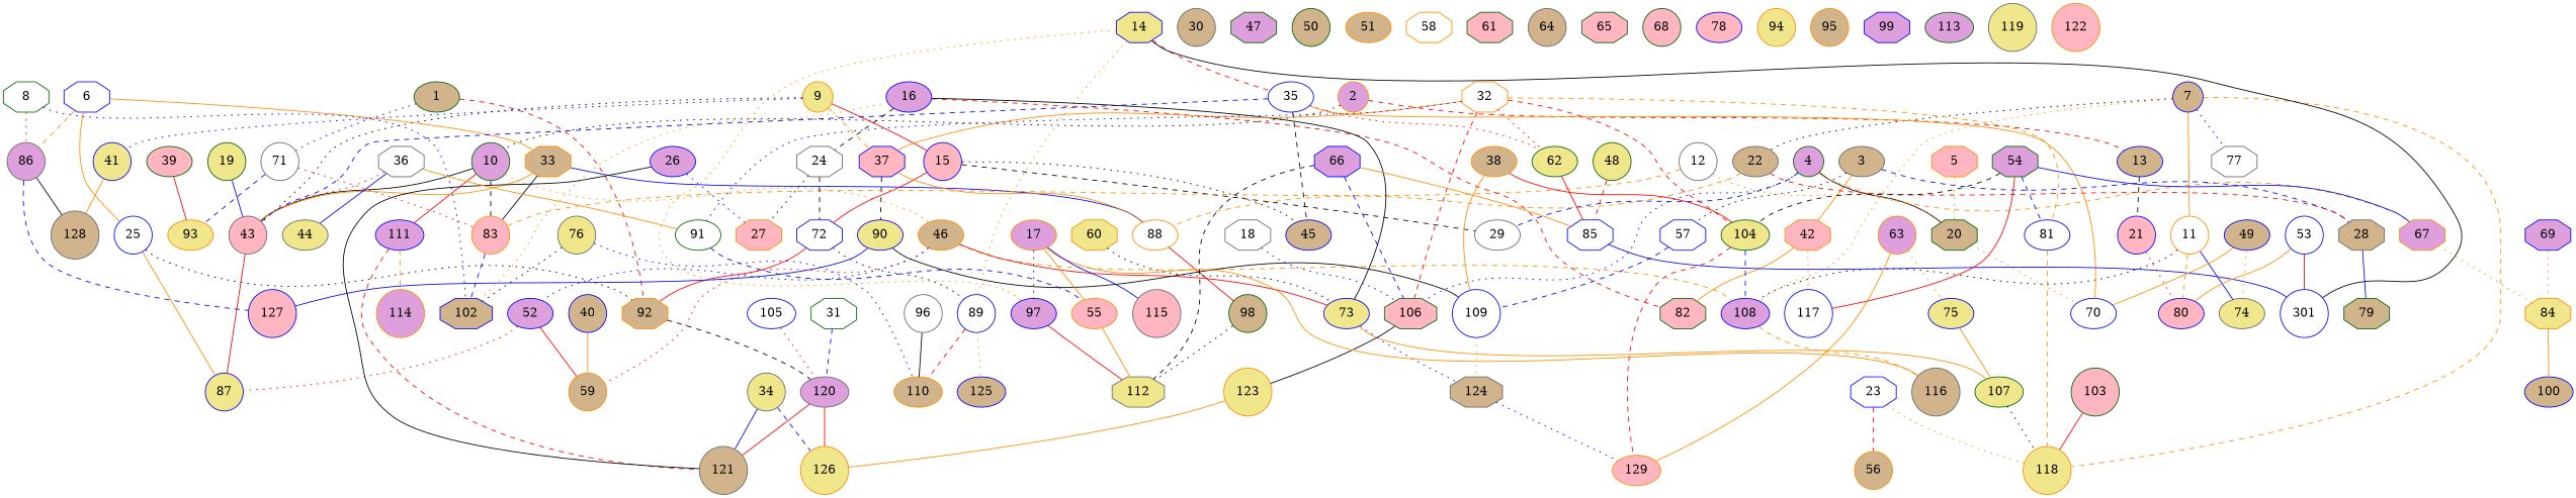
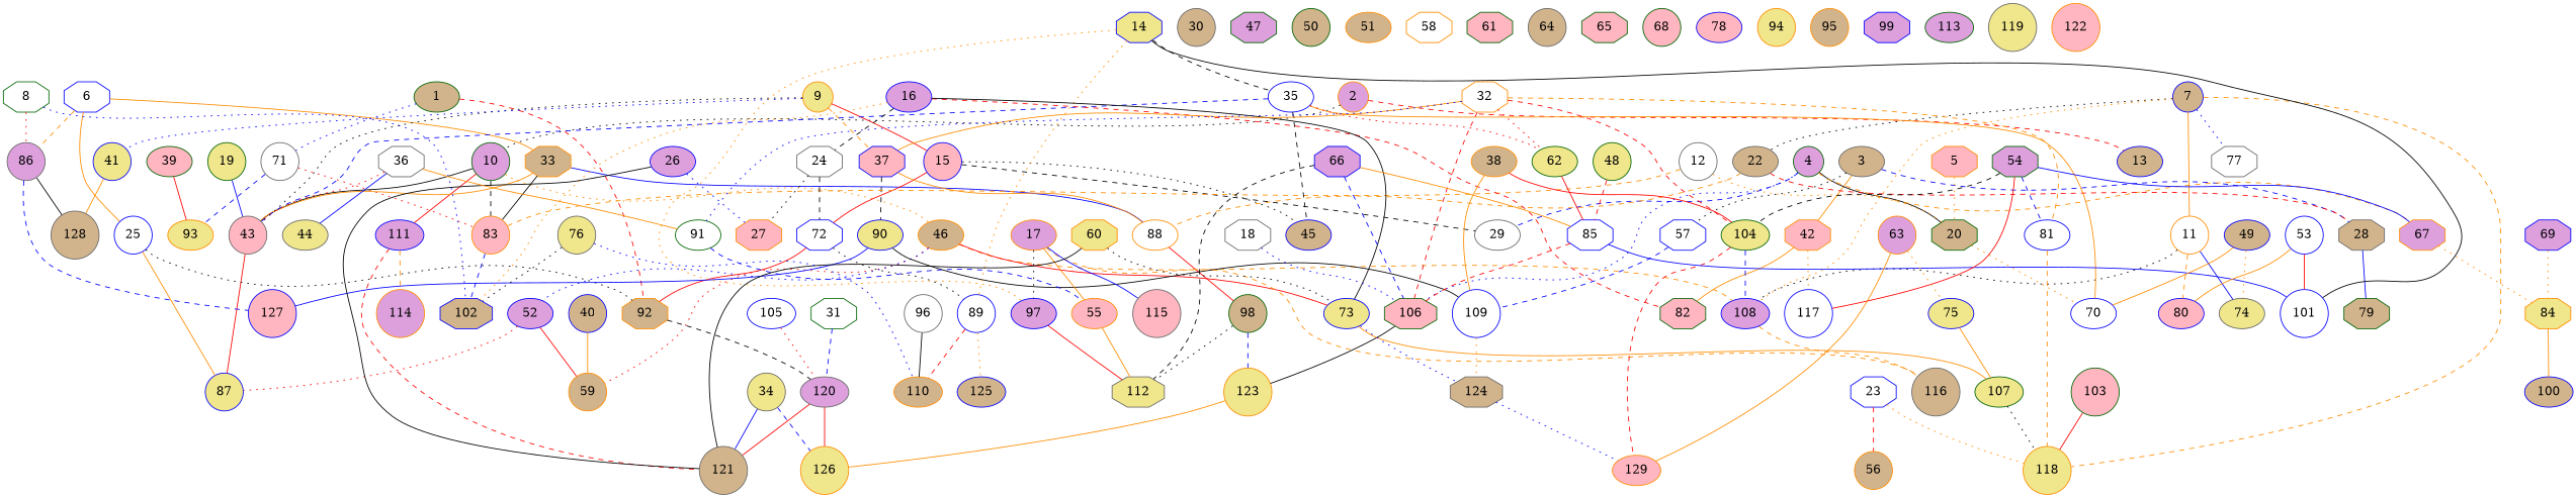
  graph {
    node [color=blue fillcolor=tan shape=circle style=filled]
    edge [color=darkorange style=solid]
    1 [color=darkgreen shape=ellipse]
    71 [color=gray40 fillcolor=white]
    92 [color=darkorange shape=octagon]
    83 [color=darkorange fillcolor=lightpink]
    93 [color=darkorange fillcolor=khaki shape=ellipse]
    120 [color=gray40 fillcolor=plum shape=ellipse]
    2 [color=darkorange fillcolor=plum]
    10 [color=darkgreen fillcolor=plum]
    13 [shape=ellipse]
    43 [color=gray40 fillcolor=lightpink]
    46 [color=darkorange shape=ellipse]
    111 [fillcolor=plum shape=ellipse]
-   21 [fillcolor=lightpink]
    3 [color=gray40 shape=ellipse]
    28 [color=gray40 shape=octagon]
    42 [color=darkorange fillcolor=lightpink shape=octagon]
    57 [fillcolor=white shape=octagon]
    79 [color=darkgreen shape=octagon]
    82 [color=darkgreen fillcolor=lightpink shape=octagon]
    117 [fillcolor=white]
    109 [fillcolor=white]
    4 [color=darkgreen fillcolor=plum]
    20 [color=darkgreen shape=octagon]
    29 [color=gray40 fillcolor=white shape=ellipse]
    67 [color=darkorange fillcolor=plum shape=octagon]
    106 [color=darkgreen fillcolor=lightpink shape=octagon]
    70 [fillcolor=white shape=ellipse]
    84 [color=darkorange fillcolor=khaki shape=octagon]
    123 [color=darkorange fillcolor=khaki]
    5 [color=darkorange fillcolor=lightpink shape=octagon]
    6 [fillcolor=white shape=octagon]
    25 [fillcolor=white]
    33 [color=darkorange shape=octagon]
    86 [color=gray40 fillcolor=plum]
    87 [fillcolor=khaki]
    88 [color=darkorange fillcolor=white shape=ellipse]
    128 [color=gray40]
    127 [fillcolor=lightpink]
    7
    11 [color=darkorange fillcolor=white]
    22 [color=gray40 shape=ellipse]
    77 [color=gray40 fillcolor=white shape=octagon]
    108 [fillcolor=plum shape=ellipse]
    118 [color=darkorange fillcolor=khaki]
    74 [color=gray40 fillcolor=khaki shape=ellipse]
    80 [fillcolor=lightpink shape=ellipse]
    116 [color=gray40]
    8 [color=darkgreen fillcolor=white shape=octagon]
    102 [shape=octagon]
    9 [color=darkorange fillcolor=khaki]
    15 [fillcolor=lightpink]
    37 [fillcolor=lightpink shape=octagon]
    41 [fillcolor=khaki]
    45 [shape=ellipse]
    72 [fillcolor=white shape=octagon]
    90 [fillcolor=khaki shape=ellipse]
    73 [fillcolor=khaki shape=ellipse]
    59 [color=darkorange]
    52 [fillcolor=plum shape=ellipse]
    121 [color=gray40]
    114 [color=darkorange fillcolor=plum]
    12 [color=gray40 fillcolor=white]
    14 [fillcolor=khaki shape=octagon]
    35 [fillcolor=white shape=ellipse]
    89 [fillcolor=white]
    97 [fillcolor=plum shape=ellipse]
-   101 [fillcolor=white label=301]
+   101 [fillcolor=white]
    62 [color=darkgreen fillcolor=khaki shape=ellipse]
    110 [color=darkorange shape=ellipse]
    125 [shape=ellipse]
    112 [color=gray40 fillcolor=khaki shape=octagon]
    16 [fillcolor=plum shape=ellipse]
    24 [color=gray40 fillcolor=white shape=octagon]
    27 [color=darkorange fillcolor=lightpink shape=octagon]
    107 [color=darkgreen fillcolor=khaki shape=ellipse]
    124 [color=gray40 shape=octagon]
    17 [color=darkorange fillcolor=plum shape=ellipse]
    55 [color=darkorange fillcolor=lightpink shape=ellipse]
    115 [color=gray40 fillcolor=lightpink]
    18 [color=gray40 fillcolor=white shape=octagon]
    19 [color=darkgreen fillcolor=khaki]
    98 [color=darkgreen]
    23 [fillcolor=white shape=octagon]
    56 [color=darkorange]
    26 [fillcolor=plum shape=ellipse]
    30 [color=gray40]
    31 [color=darkgreen fillcolor=white shape=octagon]
    126 [color=darkorange fillcolor=khaki]
    32 [color=darkorange fillcolor=white shape=octagon]
    81 [fillcolor=white shape=ellipse]
    91 [color=darkgreen fillcolor=white shape=ellipse]
    104 [color=darkgreen fillcolor=khaki shape=ellipse]
    85 [fillcolor=white shape=octagon]
    129 [color=darkorange fillcolor=lightpink shape=ellipse]
    34 [color=gray40 fillcolor=khaki]
    36 [color=gray40 fillcolor=white shape=octagon]
    44 [color=gray40 fillcolor=khaki shape=ellipse]
    38 [color=darkorange shape=ellipse]
    39 [color=darkgreen fillcolor=lightpink shape=ellipse]
    40
    47 [color=darkgreen fillcolor=plum shape=octagon]
    48 [color=darkgreen fillcolor=khaki]
    49 [shape=ellipse]
    50 [color=darkgreen]
    51 [color=darkorange shape=ellipse]
    53 [fillcolor=white]
    54 [color=darkgreen fillcolor=plum shape=octagon]
    58 [color=darkorange fillcolor=white shape=octagon]
    60 [color=darkorange fillcolor=khaki shape=octagon]
    61 [color=darkgreen fillcolor=lightpink shape=octagon]
    63 [color=darkorange fillcolor=plum]
    75 [fillcolor=khaki shape=ellipse]
    64 [color=gray40]
    65 [color=darkgreen fillcolor=lightpink shape=octagon]
    66 [fillcolor=plum shape=octagon]
    100 [shape=ellipse]
    68 [color=darkgreen fillcolor=lightpink]
    69 [fillcolor=plum shape=octagon]
    76 [color=gray40 fillcolor=khaki]
    78 [fillcolor=lightpink shape=ellipse]
    94 [color=darkorange fillcolor=khaki]
    95 [color=darkorange]
    96 [color=gray40 fillcolor=white]
    99 [fillcolor=plum shape=octagon]
    103 [color=darkgreen fillcolor=lightpink]
    105 [fillcolor=white shape=ellipse]
    113 [color=darkgreen fillcolor=plum shape=ellipse]
    119 [color=gray40 fillcolor=khaki]
    122 [color=darkorange fillcolor=lightpink]
    1 -- 71 [color=blue style=dotted]
    1 -- 92 [color=red style=dashed]
    71 -- 83 [color=red style=dotted]
    71 -- 93 [color=blue style=dashed]
    92 -- 120 [color=black style=dashed]
    83 -- 102 [color=blue style=dashed]
    120 -- 121 [color=red]
    120 -- 126 [color=red]
    2 -- 10 [color=black style=dotted]
    2 -- 13 [color=red style=dashed]
    10 -- 83 [color=black style=dashed]
    10 -- 43 [color=black]
    10 -- 46 [style=dotted]
    10 -- 111 [color=red]
-   13 -- 21 [color=black style=dashed]
    43 -- 87 [color=red]
    46 -- 108 [style=dashed]
    46 -- 73 [color=red]
    46 -- 59 [color=red style=dotted]
    46 -- 52 [color=blue style=dotted]
    111 -- 121 [color=red style=dashed]
    111 -- 114 [style=dashed]
-   21 -- 80 [color=red style=dotted]
    3 -- 28 [color=blue style=dashed]
    3 -- 42
    3 -- 57 [color=black style=dotted]
    28 -- 79 [color=blue]
    42 -- 82
    42 -- 117 [style=dotted]
    57 -- 109 [color=blue style=dashed]
    109 -- 124 [style=dotted]
    4 -- 20 [color=black]
    4 -- 29 [color=blue style=dashed]
    4 -- 67 [style=dashed]
    4 -- 106 [color=blue style=dotted]
    20 -- 70 [style=dotted]
    67 -- 84 [style=dotted]
    106 -- 123 [color=black]
    84 -- 100
    123 -- 126
    5 -- 20 [style=dotted]
    6 -- 25
    6 -- 33
    6 -- 86 [style=dashed]
    25 -- 92 [color=black style=dotted]
    25 -- 87
    33 -- 83 [color=black]
    33 -- 43
    33 -- 88 [color=blue]
    86 -- 128 [color=black]
    86 -- 127 [color=blue style=dashed]
    88 -- 98 [color=red]
    7 -- 11
    7 -- 22 [color=black style=dotted]
    7 -- 77 [color=blue style=dotted]
    7 -- 108 [style=dotted]
    7 -- 118 [style=dashed]
    11 -- 108 [color=black style=dotted]
    11 -- 74 [color=blue]
    11 -- 80 [style=dashed]
    22 -- 28 [color=red style=dashed]
    22 -- 88 [style=dashed]
    108 -- 116 [style=dashed]
    8 -- 86 [color=red style=dotted]
    8 -- 102 [color=blue style=dotted]
    9 -- 43 [color=black style=dotted]
    9 -- 15 [color=red]
    9 -- 37 [style=dashed]
    9 -- 41 [color=blue style=dotted]
    15 -- 29 [color=black style=dashed]
    15 -- 45 [color=black style=dotted]
    15 -- 72 [color=red]
    37 -- 88
    37 -- 90 [color=black style=dashed]
    41 -- 128
    72 -- 92 [color=red]
    72 -- 89 [color=black style=dotted]
    90 -- 109 [color=black]
    90 -- 127 [color=blue]
    73 -- 107
    73 -- 124 [color=blue style=dotted]
    52 -- 87 [color=red style=dotted]
    52 -- 59 [color=red]
    12 -- 83 [style=dashed]
    12 -- 20 [style=dotted]
-   14 -- 35 [color=red style=dashed]
+   14 -- 35 [color=black style=dashed]
    14 -- 89 [style=dotted]
    14 -- 97 [style=dotted]
    14 -- 101 [color=black]
    35 -- 43 [color=blue style=dashed]
    35 -- 70
    35 -- 45 [color=black style=dashed]
    35 -- 62 [color=red style=dotted]
    89 -- 110 [color=red style=dashed]
    89 -- 125 [style=dotted]
    97 -- 112 [color=red]
    62 -- 85 [color=red]
    16 -- 82 [color=red style=dashed]
    16 -- 102 [style=dotted]
    16 -- 73 [color=black]
    16 -- 24 [color=black style=dashed]
    24 -- 72 [color=black style=dashed]
    24 -- 27 [color=black style=dotted]
    107 -- 118 [color=black style=dotted]
    124 -- 129 [color=blue style=dotted]
-   17 -- 116
+   17 -- 116 [style=dashed]
    17 -- 97 [color=black style=dotted]
    17 -- 55
    17 -- 115 [color=blue]
    55 -- 112
    18 -- 106 [color=blue style=dotted]
    19 -- 43 [color=blue]
+   98 -- 123 [color=blue style=dashed]
    98 -- 112 [color=black style=dotted]
    23 -- 118 [style=dotted]
    23 -- 56 [color=red style=dashed]
    26 -- 121 [color=black]
    26 -- 27 [color=blue style=dotted]
    31 -- 120 [color=blue style=dashed]
    32 -- 106 [color=red style=dashed]
    32 -- 37
    32 -- 62 [color=red style=dotted]
    32 -- 81 [style=dashed]
    32 -- 91 [color=blue style=dotted]
    32 -- 104 [color=red style=dashed]
    81 -- 118 [style=dashed]
    91 -- 55 [color=blue style=dashed]
    104 -- 108 [color=blue style=dashed]
    104 -- 129 [color=red style=dashed]
+   85 -- 106 [color=red style=dashed]
    85 -- 101 [color=blue]
    34 -- 121 [color=blue]
    34 -- 126 [color=blue style=dashed]
    36 -- 43 [color=red style=dotted]
    36 -- 91
    36 -- 44 [color=blue]
    38 -- 109
    38 -- 104 [color=red]
    39 -- 93 [color=red]
    40 -- 59
    48 -- 85 [color=red style=dashed]
    49 -- 70
    49 -- 74 [style=dotted]
    53 -- 80
    53 -- 101 [color=red]
    54 -- 117 [color=red]
    54 -- 67 [color=blue]
    54 -- 81 [color=blue style=dashed]
    54 -- 104 [color=black style=dashed]
    60 -- 73 [color=black style=dotted]
+   60 -- 121 [color=black]
    63 -- 129
    63 -- 75 [style=dotted]
    75 -- 107
    66 -- 106 [color=blue style=dashed]
    66 -- 112 [color=black style=dashed]
    66 -- 85
    69 -- 84 [style=dotted]
    76 -- 102 [color=black style=dotted]
    76 -- 110 [color=blue style=dotted]
    96 -- 110 [color=black]
    103 -- 118 [color=red]
    105 -- 120 [color=red style=dotted]
  }
